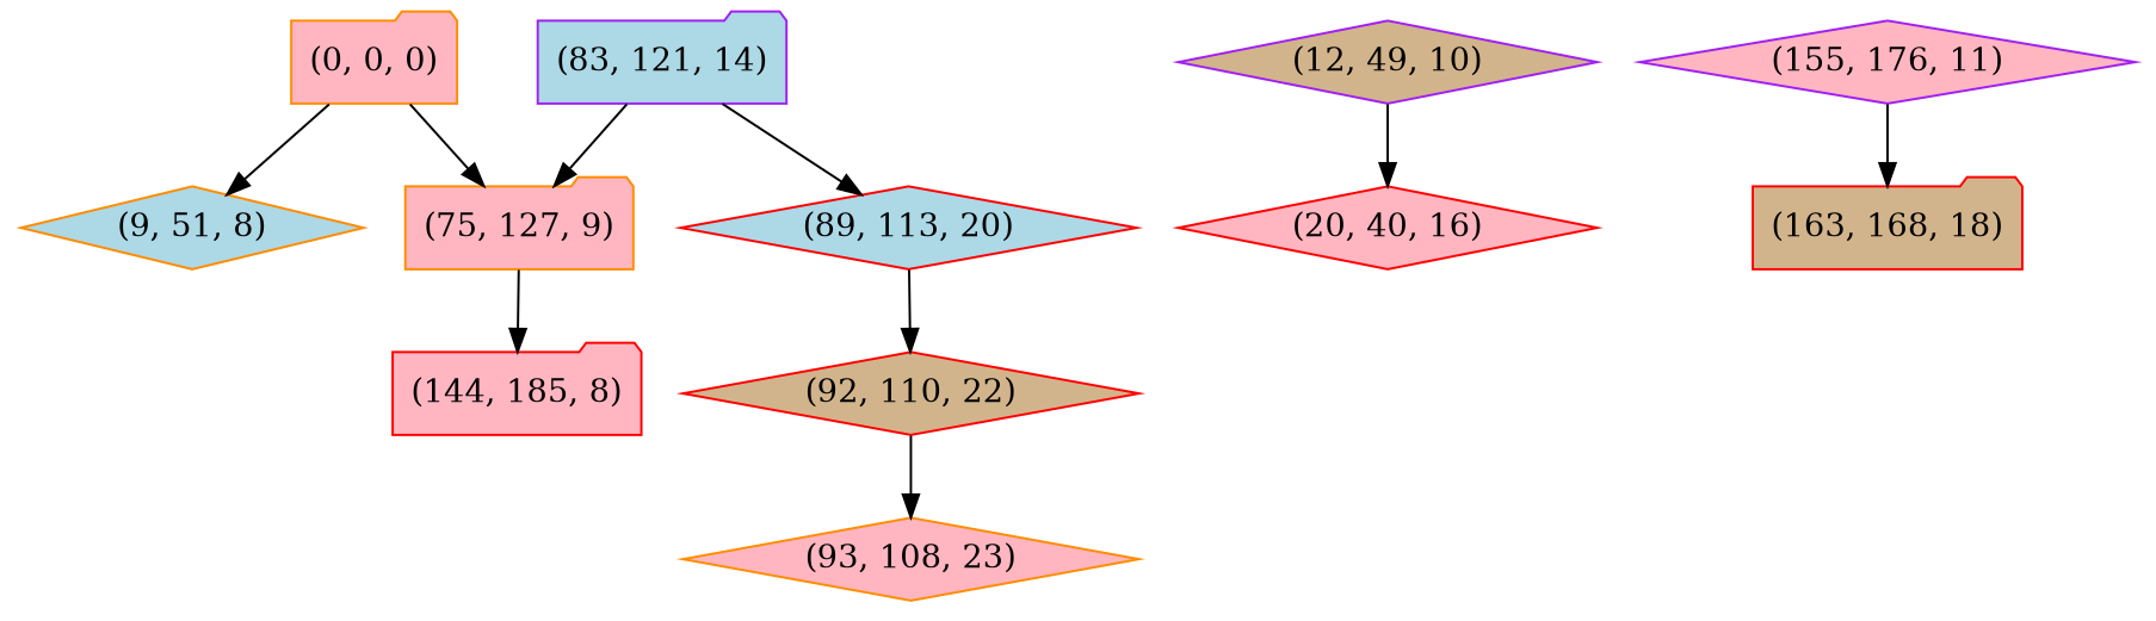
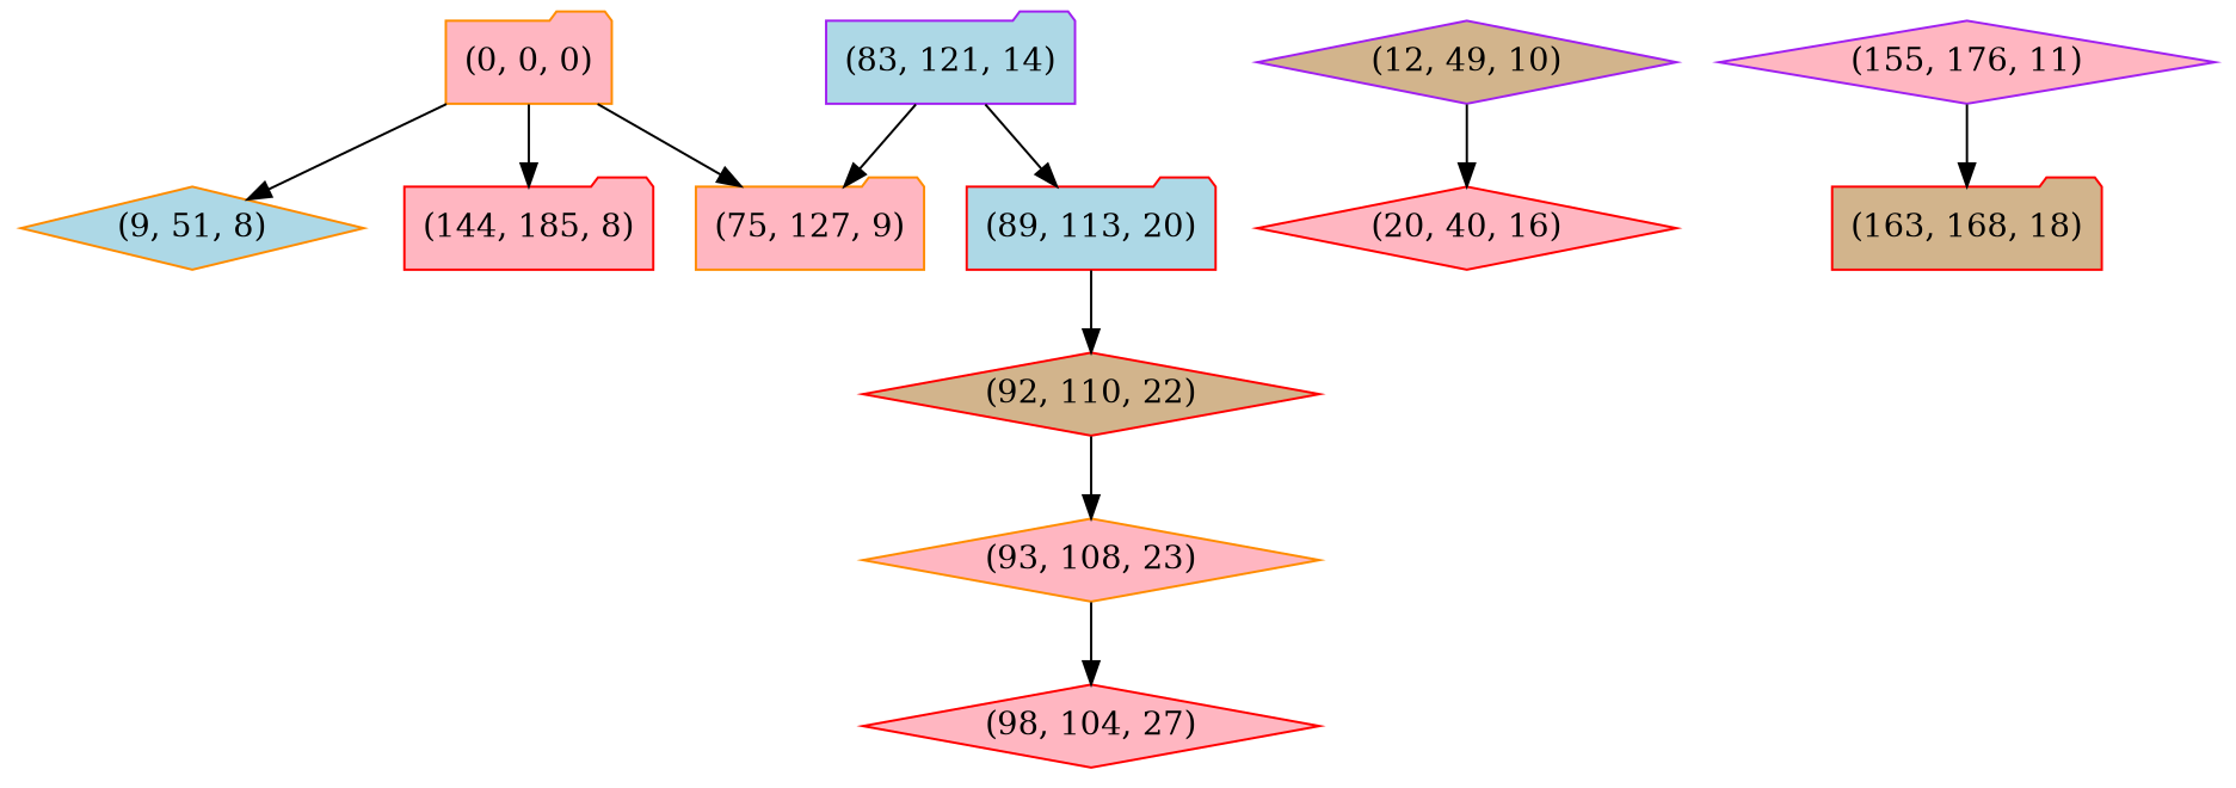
  digraph {
    node [color=red fillcolor=lightpink shape=diamond style=filled]
    "(0, 0, 0)" [color=darkorange shape=folder]
    "(9, 51, 8)" [color=darkorange fillcolor=lightblue]
    "(75, 127, 9)" [color=darkorange shape=folder]
    "(144, 185, 8)" [shape=folder]
    "(12, 49, 10)" [color=purple fillcolor=tan]
    "(20, 40, 16)"
    "(83, 121, 14)" [color=purple fillcolor=lightblue shape=folder]
-   "(89, 113, 20)" [fillcolor=lightblue]
+   "(89, 113, 20)" [fillcolor=lightblue shape=folder]
    "(92, 110, 22)" [fillcolor=tan]
    "(93, 108, 23)" [color=darkorange]
+   "(98, 104, 27)"
    "(155, 176, 11)" [color=purple]
    "(163, 168, 18)" [fillcolor=tan shape=folder]
    "(0, 0, 0)" -> "(9, 51, 8)"
    "(0, 0, 0)" -> "(75, 127, 9)"
-   "(75, 127, 9)" -> "(144, 185, 8)"
+   "(0, 0, 0)" -> "(144, 185, 8)"
    "(12, 49, 10)" -> "(20, 40, 16)"
    "(83, 121, 14)" -> "(75, 127, 9)"
    "(83, 121, 14)" -> "(89, 113, 20)"
    "(89, 113, 20)" -> "(92, 110, 22)"
    "(92, 110, 22)" -> "(93, 108, 23)"
+   "(93, 108, 23)" -> "(98, 104, 27)"
    "(155, 176, 11)" -> "(163, 168, 18)"
  }
